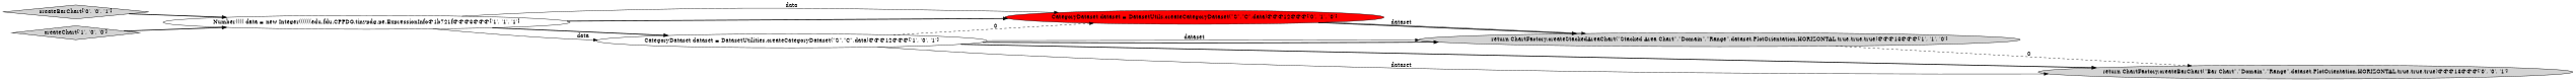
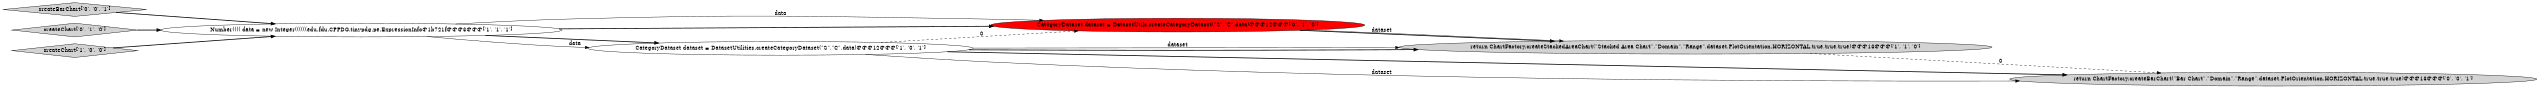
  digraph {
    rankdir=LR
    node [fillcolor=lightgray shape=ellipse style=filled]
    edge [style=bold]
    n1 [fillcolor=red label="CategoryDataset dataset = DatasetUtils.createCategoryDataset(\"S\",\"C\",data)@@@12@@@['0', '1', '0']"]
    n2 [label="return ChartFactory.createStackedAreaChart(\"Stacked Area Chart\",\"Domain\",\"Range\",dataset,PlotOrientation.HORIZONTAL,true,true,true)@@@13@@@['1', '1', '0']"]
    n3 [fillcolor=white label="Number(((( data = new Integer((((((edu.fdu.CPPDG.tinypdg.pe.ExpressionInfo@1b721f@@@3@@@['1', '1', '1']"]
    n4 [fillcolor=white label="CategoryDataset dataset = DatasetUtilities.createCategoryDataset(\"S\",\"C\",data)@@@12@@@['1', '0', '1']"]
    n5 [label="return ChartFactory.createBarChart(\"Bar Chart\",\"Domain\",\"Range\",dataset,PlotOrientation.HORIZONTAL,true,true,true)@@@13@@@['0', '0', '1']"]
    n6 [label="createBarChart['0', '0', '1']" shape=diamond]
+   n7 [label="createChart['0', '1', '0']" shape=diamond]
    n8 [label="createChart['1', '0', '0']" shape=diamond]
    n1 -> n2 [label=dataset style=solid]
    n1 -> n2
    n2 -> n5 [label=0 style=dashed]
    n3 -> n1 [label=data style=solid]
    n3 -> n1
    n3 -> n4
    n3 -> n4 [label=data style=solid]
    n4 -> n1 [label=0 style=dashed]
    n4 -> n2 [label=dataset style=solid]
    n4 -> n2
    n4 -> n5
    n4 -> n5 [label=dataset style=solid]
    n6 -> n3
+   n7 -> n3
    n8 -> n3
  }
